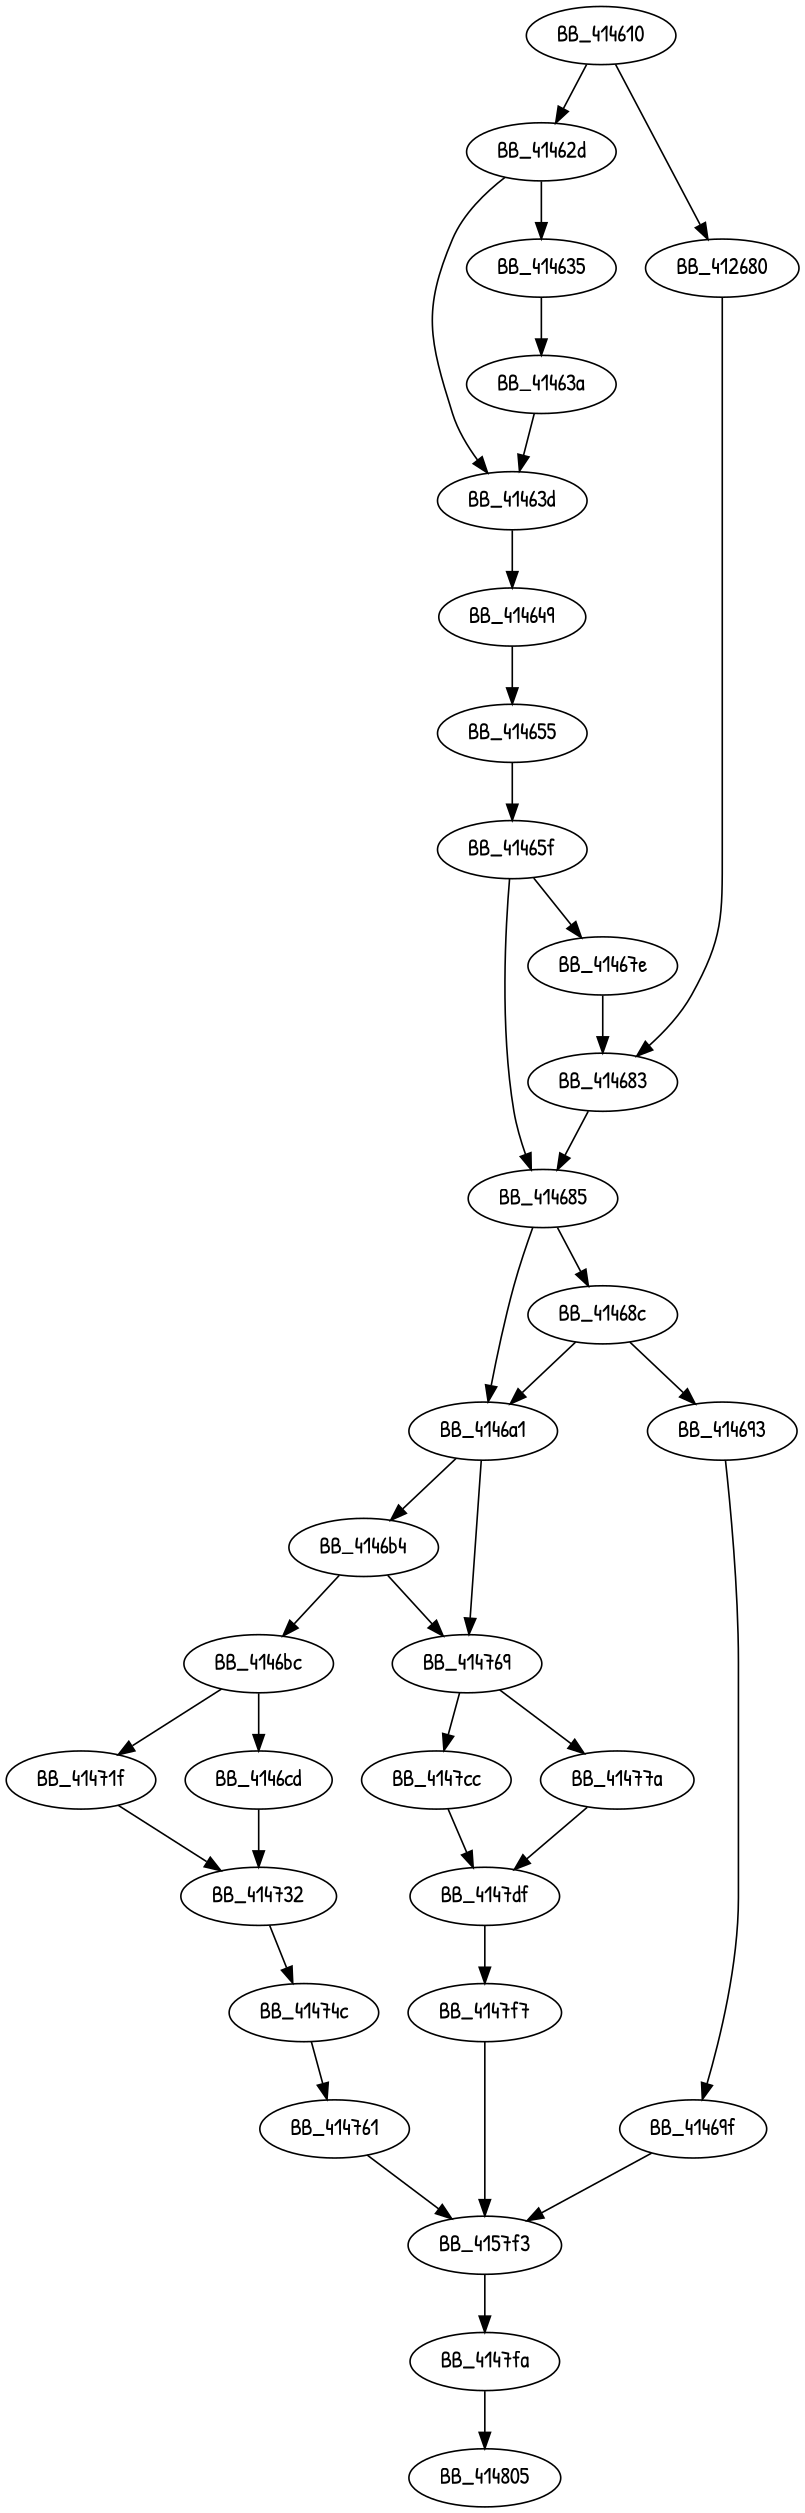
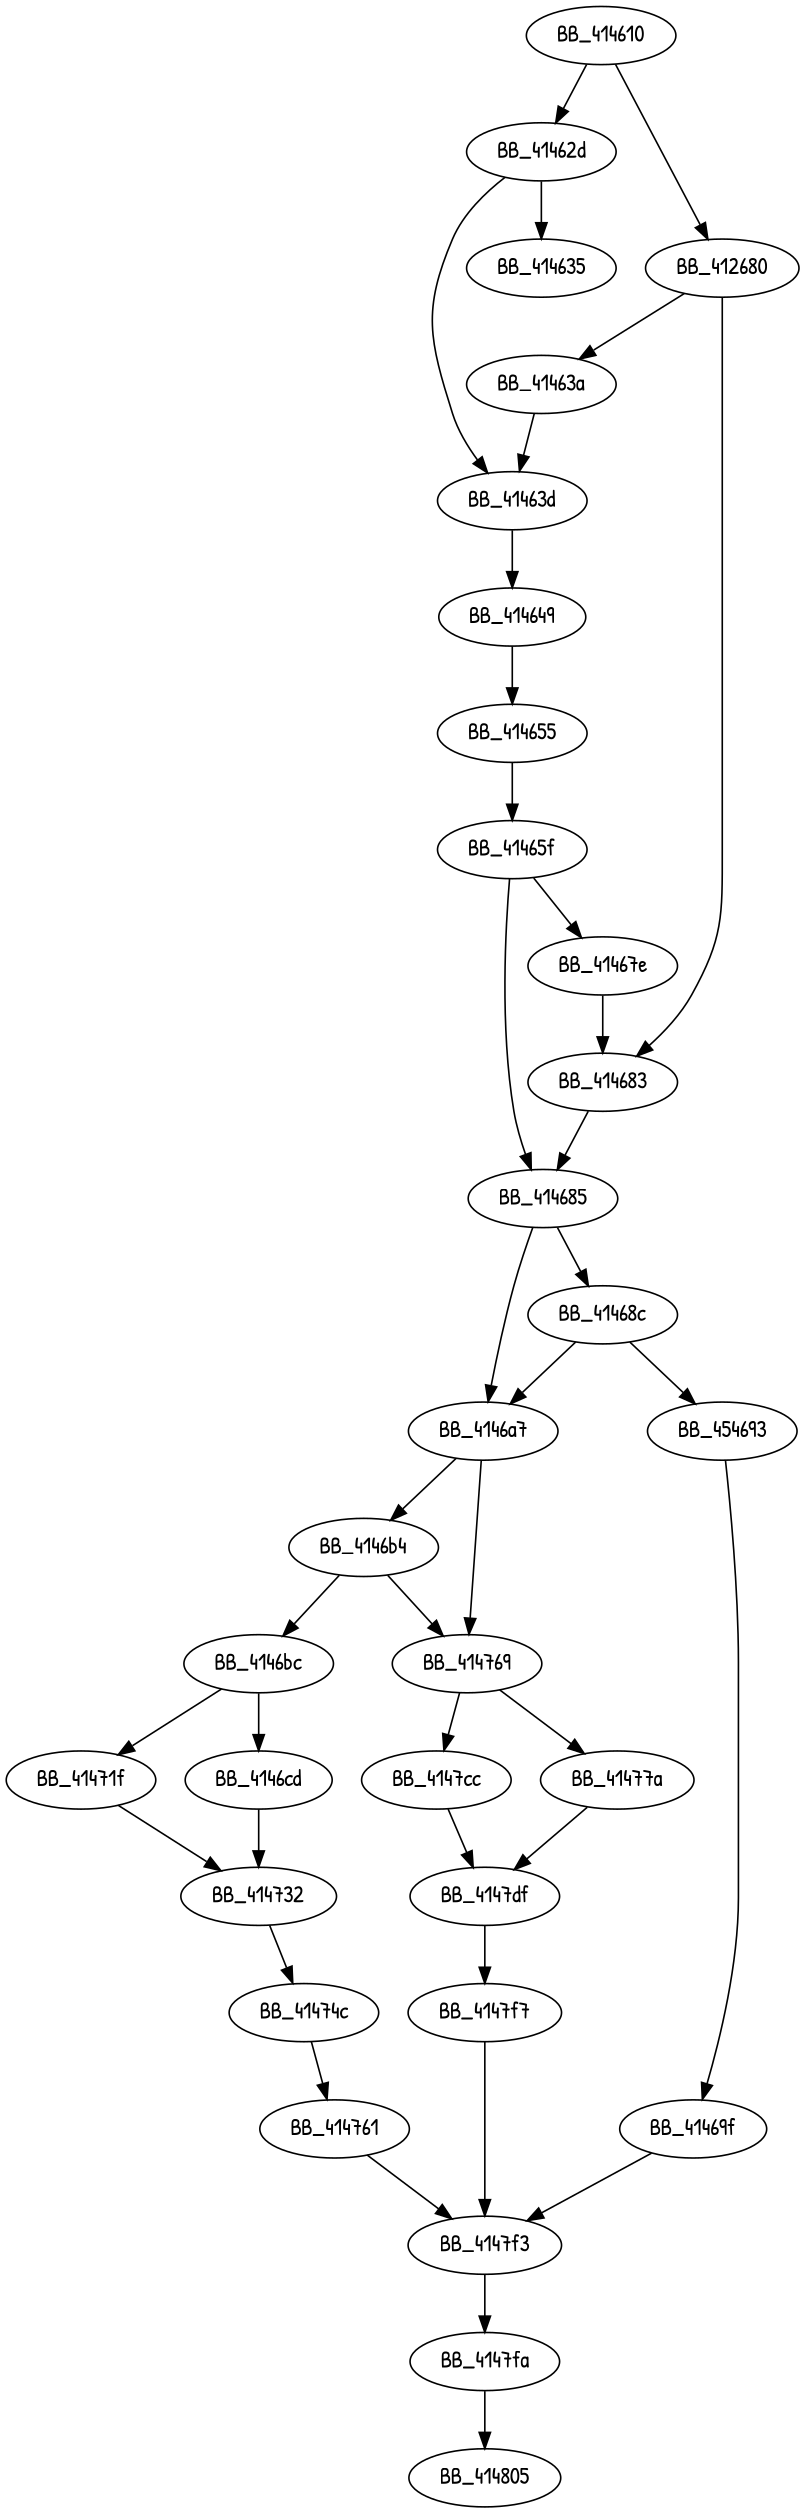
  digraph {
    fontname="Patrick Hand"
    node [fontname="Patrick Hand"]
    edge [fontname="Patrick Hand"]
    BB_414610
    BB_41462d
    n3 [label=BB_412680]
    BB_414635
    BB_41463d
    BB_414683
    BB_41463a
    BB_414649
    BB_414685
    BB_414655
    BB_41465f
    BB_41467e
    BB_41468c
-   BB_4146a7 [label=BB_4146a1]
-   BB_414693
+   BB_4146a7
+   BB_414693 [label=BB_454693]
    BB_4146b4
    BB_414769
    BB_41469f
    BB_4146bc
    BB_41477a
    BB_4147cc
-   BB_4147f3 [label=BB_4157f3]
+   BB_4147f3
    BB_4147fa
    BB_414805
    BB_4146cd
    BB_41471f
    BB_4147df
    BB_414732
    BB_41474c
    BB_414761
    n31 [label=BB_4147f7]
    BB_414610 -> BB_41462d
    BB_414610 -> n3
    BB_41462d -> BB_414635
    BB_41462d -> BB_41463d
    n3 -> BB_414683
-   BB_414635 -> BB_41463a
+   n3 -> BB_41463a
    BB_41463d -> BB_414649
    BB_414683 -> BB_414685
    BB_41463a -> BB_41463d
    BB_414649 -> BB_414655
    BB_414685 -> BB_41468c
    BB_414685 -> BB_4146a7
    BB_414655 -> BB_41465f
    BB_41465f -> BB_414685
    BB_41465f -> BB_41467e
    BB_41467e -> BB_414683
    BB_41468c -> BB_4146a7
    BB_41468c -> BB_414693
    BB_4146a7 -> BB_4146b4
    BB_4146a7 -> BB_414769
    BB_414693 -> BB_41469f
    BB_4146b4 -> BB_414769
    BB_4146b4 -> BB_4146bc
    BB_414769 -> BB_41477a
    BB_414769 -> BB_4147cc
    BB_41469f -> BB_4147f3
    BB_4146bc -> BB_4146cd
    BB_4146bc -> BB_41471f
    BB_41477a -> BB_4147df
    BB_4147cc -> BB_4147df
    BB_4147f3 -> BB_4147fa
    BB_4147fa -> BB_414805
    BB_4146cd -> BB_414732
    BB_41471f -> BB_414732
    BB_4147df -> n31
    BB_414732 -> BB_41474c
    BB_41474c -> BB_414761
    BB_414761 -> BB_4147f3
    n31 -> BB_4147f3
  }
